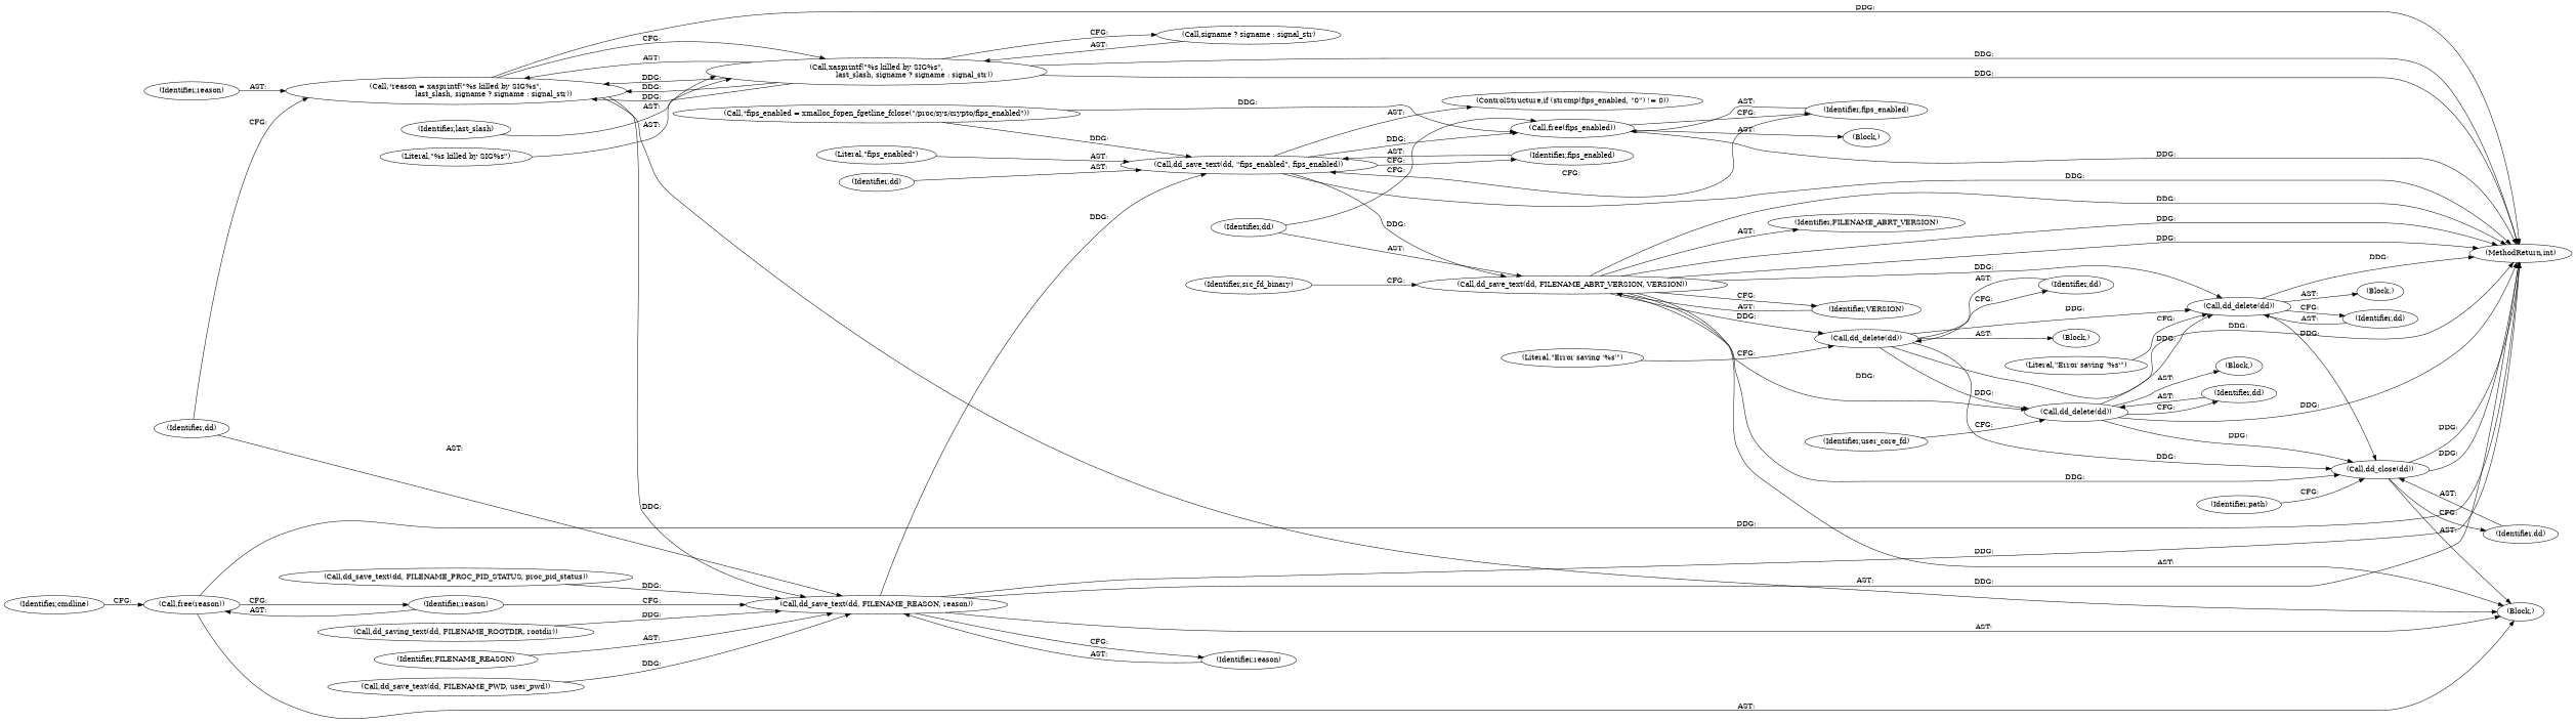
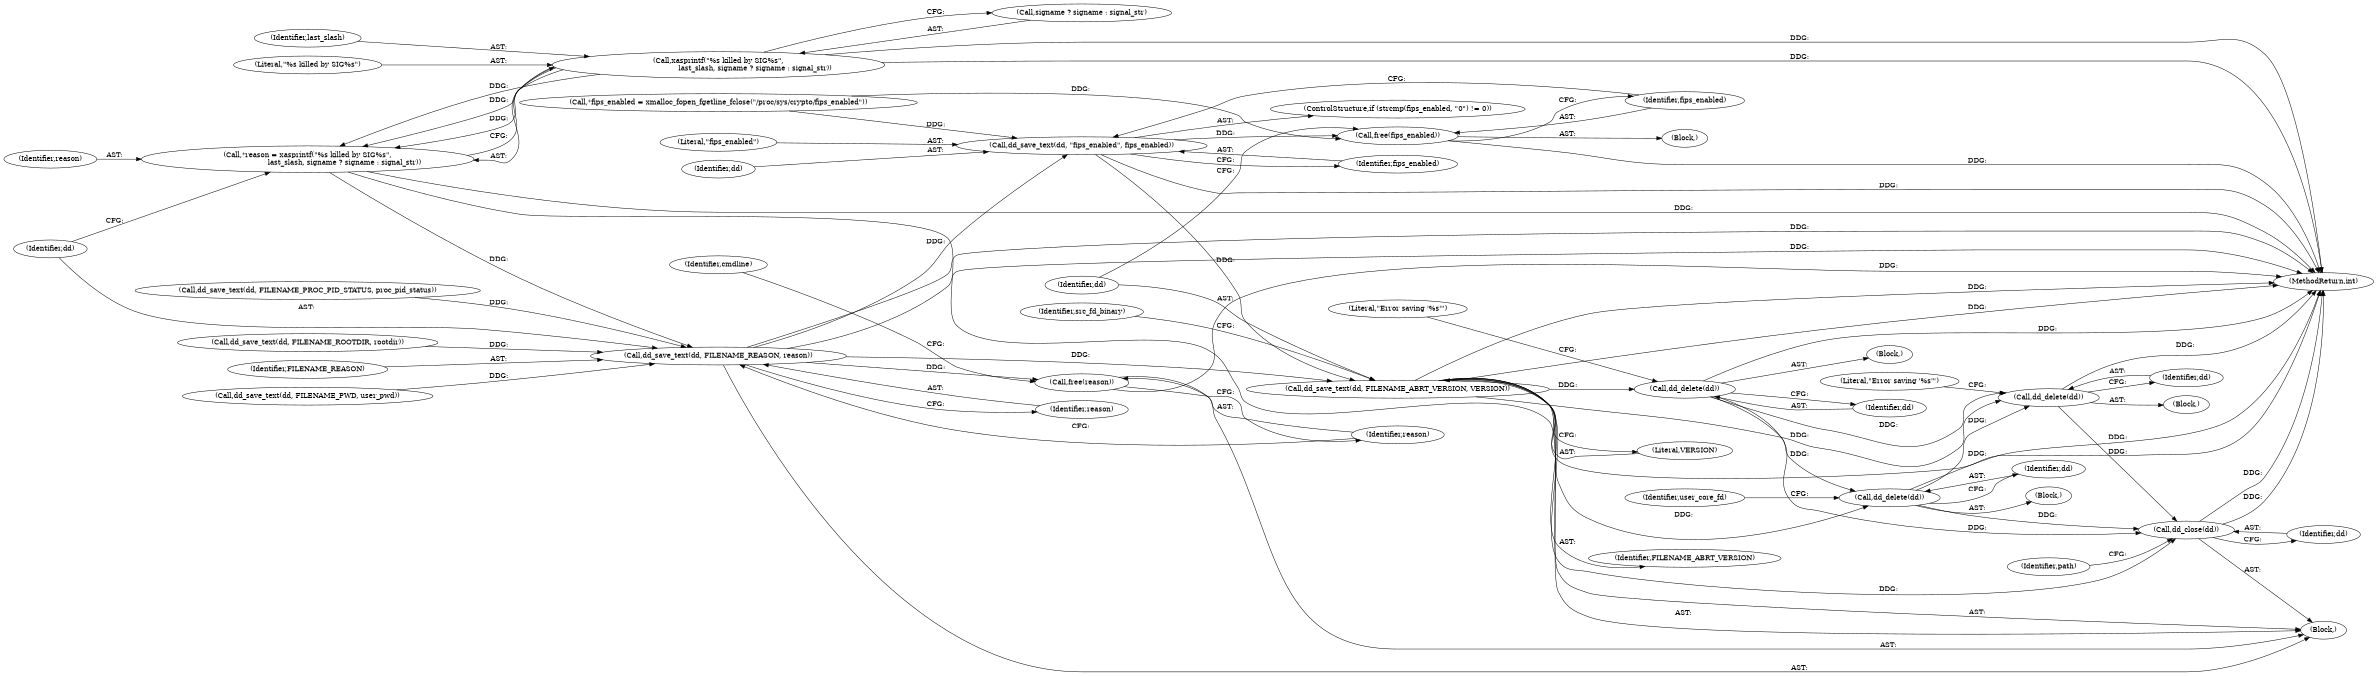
  digraph {
    rankdir=LR
    n1 [label="(Call,*reason = xasprintf(\"%s killed by SIG%s\",\n                                 last_slash, signame ? signame : signal_str))"]
    n2 [label="(Call,xasprintf(\"%s killed by SIG%s\",\n                                 last_slash, signame ? signame : signal_str))"]
    n3 [label="(Call,dd_save_text(dd, FILENAME_REASON, reason))"]
    n4 [label="(MethodReturn,int)"]
    n5 [label="(Block,)"]
    n6 [label="(Call,signame ? signame : signal_str)"]
    n7 [label="(Call,free(reason))"]
    n8 [label="(Call,dd_save_text(dd, \"fips_enabled\", fips_enabled))"]
    n9 [label="(Call,dd_save_text(dd, FILENAME_ABRT_VERSION, VERSION))"]
    n10 [label="(Identifier,reason)"]
    n11 [label="(Identifier,reason)"]
    n12 [label="(Call,free(fips_enabled))"]
    n13 [label="(ControlStructure,if (strcmp(fips_enabled, \"0\") != 0))"]
    n14 [label="(Identifier,fips_enabled)"]
    n15 [label="(Call,dd_delete(dd))"]
    n16 [label="(Call,dd_delete(dd))"]
    n17 [label="(Call,dd_delete(dd))"]
    n18 [label="(Call,dd_close(dd))"]
-   n19 [label="(Identifier,VERSION)"]
+   n19 [label="(Literal,VERSION)"]
    n20 [label="(Identifier,FILENAME_ABRT_VERSION)"]
    n21 [label="(Identifier,fips_enabled)"]
    n22 [label="(Block,)"]
    n23 [label="(Block,)"]
    n24 [label="(Identifier,dd)"]
    n25 [label="(Identifier,dd)"]
    n26 [label="(Block,)"]
    n27 [label="(Block,)"]
    n28 [label="(Identifier,dd)"]
    n29 [label="(Identifier,dd)"]
    n30 [label="(Call,*fips_enabled = xmalloc_fopen_fgetline_fclose(\"/proc/sys/crypto/fips_enabled\"))"]
    n31 [label="(Identifier,last_slash)"]
    n32 [label="(Literal,\"%s killed by SIG%s\")"]
    n33 [label="(Identifier,user_core_fd)"]
    n34 [label="(Literal,\"Error saving '%s'\")"]
    n35 [label="(Identifier,dd)"]
    n36 [label="(Identifier,src_fd_binary)"]
    n37 [label="(Identifier,path)"]
    n38 [label="(Identifier,cmdline)"]
    n39 [label="(Identifier,dd)"]
    n40 [label="(Call,dd_save_text(dd, FILENAME_PROC_PID_STATUS, proc_pid_status))"]
-   n41 [label="(Call,dd_saving_text(dd, FILENAME_ROOTDIR, rootdir))"]
+   n41 [label="(Call,dd_save_text(dd, FILENAME_ROOTDIR, rootdir))"]
    n42 [label="(Identifier,FILENAME_REASON)"]
    n43 [label="(Call,dd_save_text(dd, FILENAME_PWD, user_pwd))"]
    n44 [label="(Identifier,dd)"]
    n45 [label="(Literal,\"fips_enabled\")"]
    n46 [label="(Literal,\"Error saving '%s'\")"]
    n47 [label="(Identifier,reason)"]
    n1 -> n2 [label="CFG: "]
    n1 -> n3 [label="DDG: "]
    n1 -> n4 [label="DDG: "]
    n1 -> n5 [label="AST: "]
    n2 -> n1 [label="AST: "]
    n2 -> n1 [label="DDG: "]
    n2 -> n1 [label="DDG: "]
    n2 -> n1 [label="DDG: "]
    n2 -> n4 [label="DDG: "]
    n2 -> n4 [label="DDG: "]
    n2 -> n6 [label="CFG: "]
    n3 -> n4 [label="DDG: "]
    n3 -> n4 [label="DDG: "]
    n3 -> n5 [label="AST: "]
+   n3 -> n7 [label="DDG: "]
    n3 -> n8 [label="DDG: "]
+   n3 -> n9 [label="DDG: "]
    n3 -> n10 [label="CFG: "]
    n6 -> n2 [label="AST: "]
    n7 -> n4 [label="DDG: "]
    n7 -> n5 [label="AST: "]
    n7 -> n11 [label="CFG: "]
    n8 -> n4 [label="DDG: "]
    n8 -> n9 [label="DDG: "]
    n8 -> n12 [label="DDG: "]
    n8 -> n13 [label="AST: "]
    n8 -> n14 [label="CFG: "]
    n9 -> n4 [label="DDG: "]
    n9 -> n4 [label="DDG: "]
    n9 -> n4 [label="DDG: "]
    n9 -> n5 [label="AST: "]
    n9 -> n15 [label="DDG: "]
    n9 -> n16 [label="DDG: "]
    n9 -> n17 [label="DDG: "]
    n9 -> n18 [label="DDG: "]
    n9 -> n19 [label="CFG: "]
    n9 -> n20 [label="AST: "]
    n10 -> n3 [label="AST: "]
    n11 -> n3 [label="CFG: "]
    n11 -> n7 [label="AST: "]
    n12 -> n4 [label="DDG: "]
    n12 -> n21 [label="CFG: "]
    n12 -> n22 [label="AST: "]
    n14 -> n8 [label="AST: "]
    n15 -> n4 [label="DDG: "]
    n15 -> n16 [label="DDG: "]
    n15 -> n17 [label="DDG: "]
    n15 -> n18 [label="DDG: "]
    n15 -> n23 [label="AST: "]
    n15 -> n24 [label="CFG: "]
    n16 -> n4 [label="DDG: "]
    n16 -> n17 [label="DDG: "]
    n16 -> n18 [label="DDG: "]
    n16 -> n25 [label="CFG: "]
    n16 -> n26 [label="AST: "]
    n17 -> n4 [label="DDG: "]
    n17 -> n18 [label="DDG: "]
    n17 -> n27 [label="AST: "]
    n17 -> n28 [label="CFG: "]
    n18 -> n4 [label="DDG: "]
    n18 -> n4 [label="DDG: "]
    n18 -> n5 [label="AST: "]
    n18 -> n29 [label="CFG: "]
    n19 -> n9 [label="AST: "]
    n21 -> n8 [label="CFG: "]
    n21 -> n12 [label="AST: "]
    n24 -> n15 [label="AST: "]
    n25 -> n16 [label="AST: "]
    n28 -> n17 [label="AST: "]
    n29 -> n18 [label="AST: "]
    n30 -> n8 [label="DDG: "]
    n30 -> n12 [label="DDG: "]
    n31 -> n2 [label="AST: "]
    n32 -> n2 [label="AST: "]
    n33 -> n16 [label="CFG: "]
    n34 -> n15 [label="CFG: "]
    n35 -> n1 [label="CFG: "]
    n35 -> n3 [label="AST: "]
    n36 -> n9 [label="CFG: "]
    n37 -> n18 [label="CFG: "]
    n38 -> n7 [label="CFG: "]
    n39 -> n8 [label="AST: "]
    n40 -> n3 [label="DDG: "]
    n41 -> n3 [label="DDG: "]
    n42 -> n3 [label="AST: "]
    n43 -> n3 [label="DDG: "]
    n44 -> n9 [label="AST: "]
    n44 -> n12 [label="CFG: "]
    n45 -> n8 [label="AST: "]
    n46 -> n17 [label="CFG: "]
    n47 -> n1 [label="AST: "]
  }
